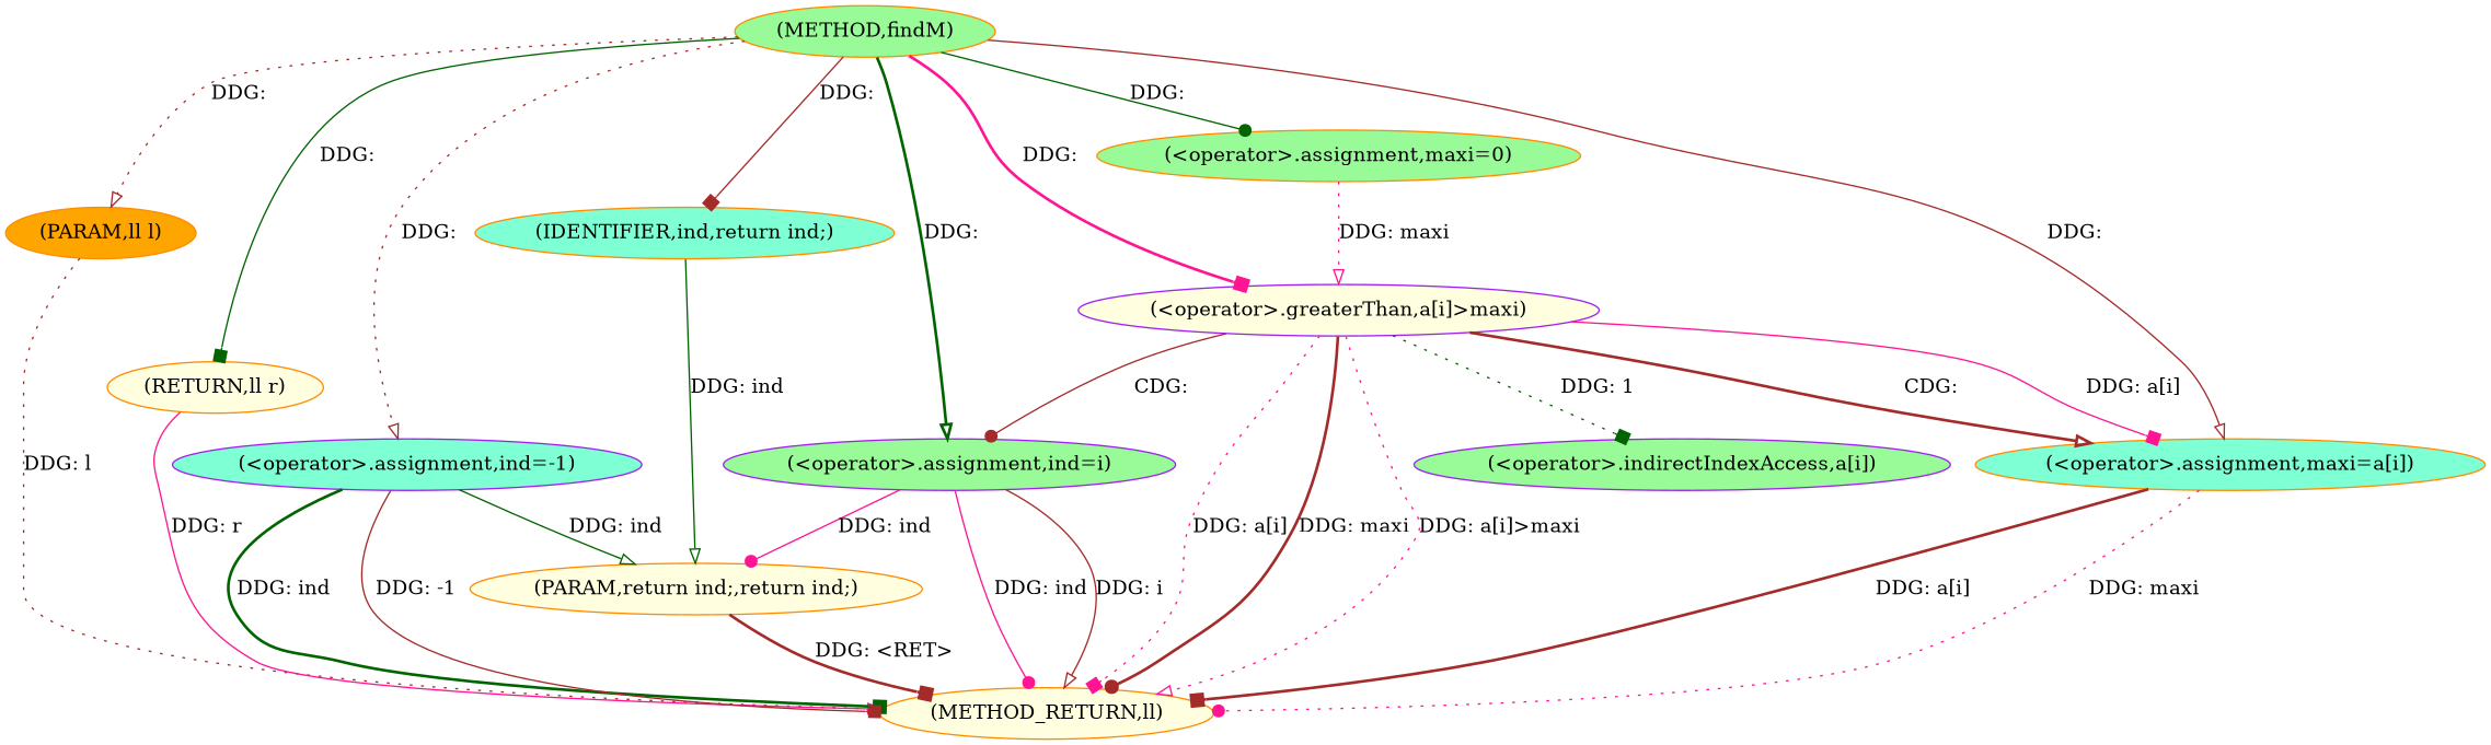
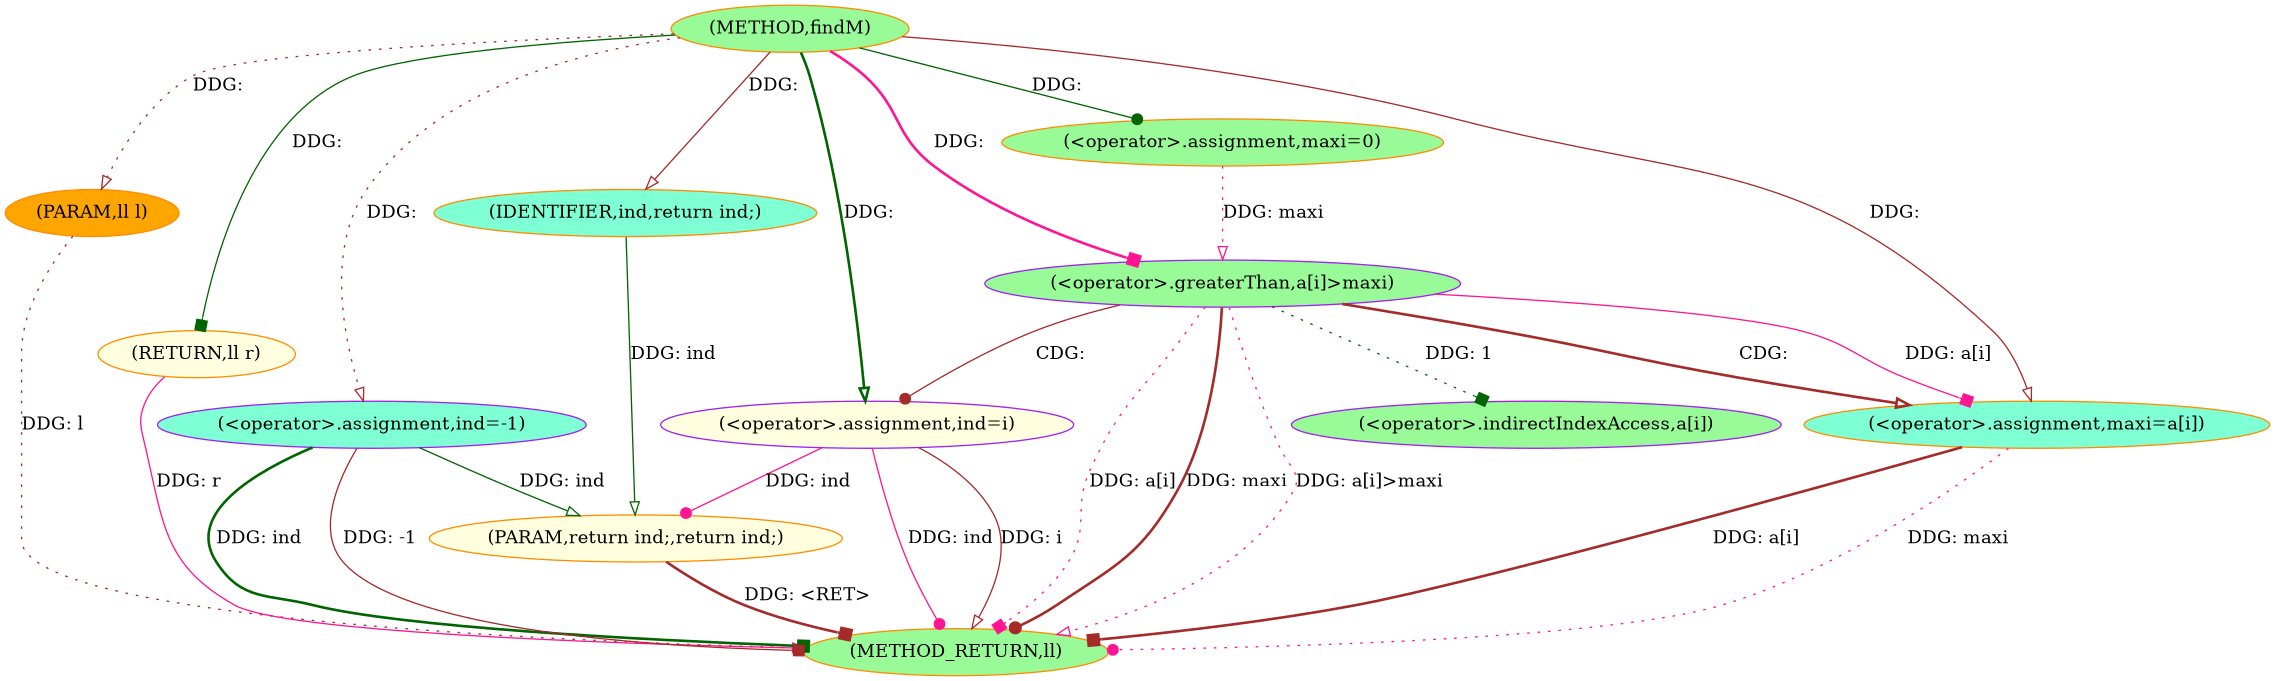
  digraph {
    node [color=darkorange fillcolor=palegreen style=filled]
    edge [arrowhead=onormal color=brown style=solid]
    n1 [label="(METHOD,findM)"]
    n2 [fillcolor=orange label="(PARAM,ll l)"]
    n3 [fillcolor=lightyellow label="(RETURN,ll r)"]
    n4 [label="(<operator>.assignment,maxi=0)"]
    n5 [color=purple fillcolor=aquamarine label="(<operator>.assignment,ind=-1)"]
    n6 [fillcolor=aquamarine label="(IDENTIFIER,ind,return ind;)"]
-   n7 [color=purple fillcolor=lightyellow label="(<operator>.greaterThan,a[i]>maxi)"]
+   n7 [color=purple label="(<operator>.greaterThan,a[i]>maxi)"]
    n8 [fillcolor=aquamarine label="(<operator>.assignment,maxi=a[i])"]
-   n9 [color=purple label="(<operator>.assignment,ind=i)"]
-   n10 [fillcolor=lightyellow label="(METHOD_RETURN,ll)"]
+   n9 [color=purple fillcolor=lightyellow label="(<operator>.assignment,ind=i)"]
+   n10 [label="(METHOD_RETURN,ll)"]
    n11 [fillcolor=lightyellow label="(PARAM,return ind;,return ind;)"]
    n12 [color=purple label="(<operator>.indirectIndexAccess,a[i])"]
    n1 -> n2 [label="DDG: " style=dotted]
    n1 -> n3 [arrowhead=box color=darkgreen label="DDG: "]
    n1 -> n4 [arrowhead=dot color=darkgreen label="DDG: "]
    n1 -> n5 [label="DDG: " style=dotted]
-   n1 -> n6 [arrowhead=box label="DDG: "]
+   n1 -> n6 [label="DDG: "]
    n1 -> n7 [arrowhead=box color=deeppink label="DDG: " style=bold]
    n1 -> n8 [label="DDG: "]
    n1 -> n9 [color=darkgreen label="DDG: " style=bold]
    n2 -> n10 [label="DDG: l" style=dotted]
    n3 -> n10 [color=deeppink label="DDG: r"]
    n4 -> n7 [color=deeppink label="DDG: maxi" style=dotted]
    n5 -> n10 [arrowhead=box color=darkgreen label="DDG: ind" style=bold]
    n5 -> n10 [arrowhead=box label="DDG: -1"]
    n5 -> n11 [color=darkgreen label="DDG: ind"]
    n6 -> n11 [color=darkgreen label="DDG: ind"]
    n7 -> n8 [arrowhead=box color=deeppink label="DDG: a[i]"]
    n7 -> n8 [label="CDG: " style=bold]
    n7 -> n9 [arrowhead=dot label="CDG: "]
    n7 -> n10 [arrowhead=box color=deeppink label="DDG: a[i]" style=dotted]
    n7 -> n10 [arrowhead=dot label="DDG: maxi" style=bold]
    n7 -> n10 [color=deeppink label="DDG: a[i]>maxi" style=dotted]
    n7 -> n12 [arrowhead=box color=darkgreen label="DDG: 1" style=dotted]
    n8 -> n10 [arrowhead=dot color=deeppink label="DDG: maxi" style=dotted]
    n8 -> n10 [arrowhead=box label="DDG: a[i]" style=bold]
    n9 -> n10 [arrowhead=dot color=deeppink label="DDG: ind"]
    n9 -> n10 [label="DDG: i"]
    n9 -> n11 [arrowhead=dot color=deeppink label="DDG: ind"]
    n11 -> n10 [arrowhead=box label="DDG: <RET>" style=bold]
  }
